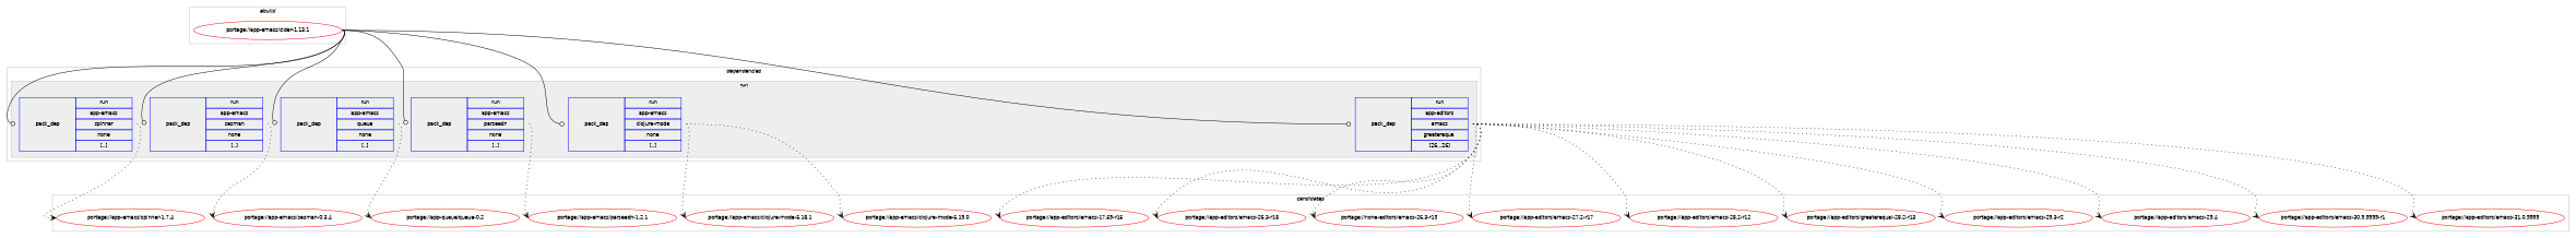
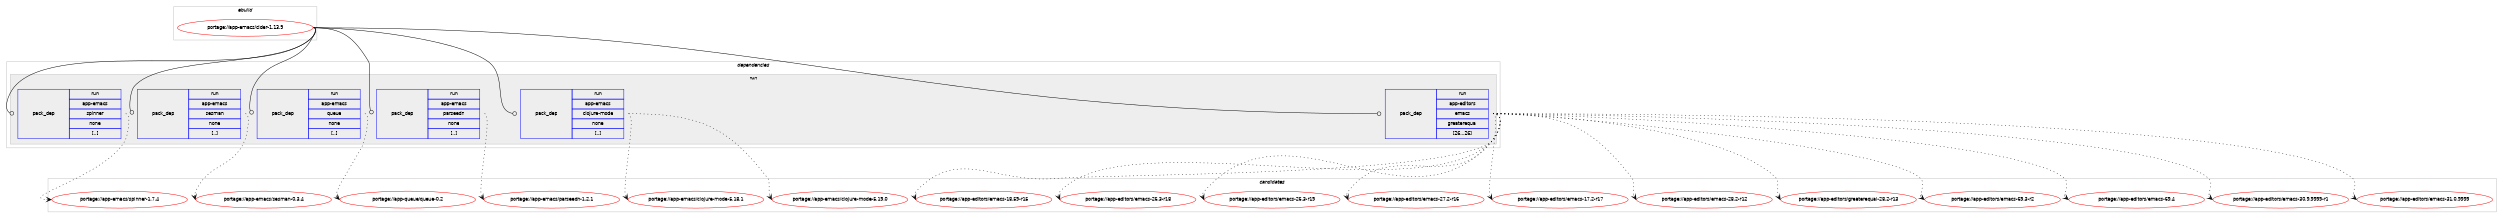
  digraph {
    compound=true
    concentrate=true
    fontname=Helvetica
    fontsize=10
    newrank=true
    rankdir=TB
    ranksep=1.5
    node [color=red fontname=Helvetica fontsize=10]
    edge [arrowhead=vee headport=w style=dotted tailport=e weight=100]
-   n1 [label="portage://app-emacs/cider-1.13.1" width=4]
+   n1 [label="portage://app-emacs/cider-1.13.9" width=4]
    n2 [color=blue label=<<TABLE BORDER="0" CELLBORDER="1" CELLSPACING="0" CELLPADDING="4" WIDTH="220"><TR><TD ROWSPAN="6" CELLPADDING="30">pack_dep</TD></TR><TR><TD WIDTH="110">run</TD></TR><TR><TD>app-editors</TD></TR><TR><TD>emacs</TD></TR><TR><TD>greaterequal</TD></TR><TR><TD>[26,,,26]</TD></TR></TABLE>> shape=none]
    n3 [color=blue label=<<TABLE BORDER="0" CELLBORDER="1" CELLSPACING="0" CELLPADDING="4" WIDTH="220"><TR><TD ROWSPAN="6" CELLPADDING="30">pack_dep</TD></TR><TR><TD WIDTH="110">run</TD></TR><TR><TD>app-emacs</TD></TR><TR><TD>clojure-mode</TD></TR><TR><TD>none</TD></TR><TR><TD>[,,]</TD></TR></TABLE>> shape=none]
    n4 [color=blue label=<<TABLE BORDER="0" CELLBORDER="1" CELLSPACING="0" CELLPADDING="4" WIDTH="220"><TR><TD ROWSPAN="6" CELLPADDING="30">pack_dep</TD></TR><TR><TD WIDTH="110">run</TD></TR><TR><TD>app-emacs</TD></TR><TR><TD>parseedn</TD></TR><TR><TD>none</TD></TR><TR><TD>[,,]</TD></TR></TABLE>> shape=none]
    n5 [color=blue label=<<TABLE BORDER="0" CELLBORDER="1" CELLSPACING="0" CELLPADDING="4" WIDTH="220"><TR><TD ROWSPAN="6" CELLPADDING="30">pack_dep</TD></TR><TR><TD WIDTH="110">run</TD></TR><TR><TD>app-emacs</TD></TR><TR><TD>queue</TD></TR><TR><TD>none</TD></TR><TR><TD>[,,]</TD></TR></TABLE>> shape=none]
    n6 [color=blue label=<<TABLE BORDER="0" CELLBORDER="1" CELLSPACING="0" CELLPADDING="4" WIDTH="220"><TR><TD ROWSPAN="6" CELLPADDING="30">pack_dep</TD></TR><TR><TD WIDTH="110">run</TD></TR><TR><TD>app-emacs</TD></TR><TR><TD>sesman</TD></TR><TR><TD>none</TD></TR><TR><TD>[,,]</TD></TR></TABLE>> shape=none]
    n7 [color=blue label=<<TABLE BORDER="0" CELLBORDER="1" CELLSPACING="0" CELLPADDING="4" WIDTH="220"><TR><TD ROWSPAN="6" CELLPADDING="30">pack_dep</TD></TR><TR><TD WIDTH="110">run</TD></TR><TR><TD>app-emacs</TD></TR><TR><TD>spinner</TD></TR><TR><TD>none</TD></TR><TR><TD>[,,]</TD></TR></TABLE>> shape=none]
    n8 [label="portage://app-editors/emacs-31.0.9999" width=4]
    n9 [label="portage://app-editors/emacs-30.9.9999-r1" width=4]
-   n10 [label="portage://app-editors/emacs-29.4" width=4]
-   n11 [label="portage://app-editors/emacs-29.3-r2" width=4]
+   n10 [label="portage://app-editors/emacs-69.4" width=4]
+   n11 [label="portage://app-editors/emacs-69.3-r2" width=4]
    n12 [label="portage://app-editors/greaterequal-28.2-r13" width=4]
    n13 [label="portage://app-editors/emacs-28.2-r12" width=4]
-   n14 [label="portage://app-editors/emacs-27.2-r17" width=4]
-   n16 [label="portage://none-editors/emacs-26.3-r19" width=4]
+   n14 [label="portage://app-editors/emacs-17.2-r17" width=4]
+   n15 [label="portage://app-editors/emacs-27.2-r16" width=4]
+   n16 [label="portage://app-editors/emacs-26.3-r19" width=4]
    n17 [label="portage://app-editors/emacs-26.3-r18" width=4]
-   n18 [label="portage://app-editors/emacs-17.59-r15" width=4]
+   n18 [label="portage://app-editors/emacs-18.59-r15" width=4]
    n19 [label="portage://app-emacs/clojure-mode-5.19.0" width=4]
    n20 [label="portage://app-emacs/clojure-mode-5.18.1" width=4]
    n21 [label="portage://app-emacs/parseedn-1.2.1" width=4]
    n22 [label="portage://app-queue/queue-0.2" width=4]
    n23 [label="portage://app-emacs/sesman-0.3.4" width=4]
    n24 [label="portage://app-emacs/spinner-1.7.4" width=4]
    subgraph cluster_1 {
      color=gray
      label=<<i>ebuild</i>>
      n1
    }
    subgraph cluster_2 {
      color=gray
      label=<<i>dependencies</i>>
      subgraph cluster_3 {
        color=gray
        fillcolor="#eeeeee"
        label=<<i>compile</i>>
        style=filled
      }
      subgraph cluster_4 {
        color=gray
        fillcolor="#eeeeee"
        label=<<i>compile and run</i>>
        style=filled
      }
      subgraph cluster_5 {
        color=gray
        fillcolor="#eeeeee"
        label=<<i>run</i>>
        style=filled
        subgraph sub_6 {
          color=gray
          fillcolor="#eeeeee"
          label=<<i>run</i>>
          style=filled
          n2
        }
        subgraph sub_7 {
          color=gray
          fillcolor="#eeeeee"
          label=<<i>run</i>>
          style=filled
          n3
        }
        subgraph sub_8 {
          color=gray
          fillcolor="#eeeeee"
          label=<<i>run</i>>
          style=filled
          n4
        }
        subgraph sub_9 {
          color=gray
          fillcolor="#eeeeee"
          label=<<i>run</i>>
          style=filled
          n5
        }
        subgraph sub_10 {
          color=gray
          fillcolor="#eeeeee"
          label=<<i>run</i>>
          style=filled
          n6
        }
        subgraph sub_11 {
          color=gray
          fillcolor="#eeeeee"
          label=<<i>run</i>>
          style=filled
          n7
        }
      }
    }
    subgraph cluster_12 {
      color=gray
      label=<<i>candidates</i>>
      rank=same
      subgraph sub_13 {
        color=black
        label=<<i>candidates</i>>
        nodesep=1
        rank=same
        n8
        n9
        n10
        n11
        n12
        n13
        n14
+       n15
        n16
        n17
        n18
      }
      subgraph sub_14 {
        color=black
        label=<<i>candidates</i>>
        nodesep=1
        rank=same
        n19
        n20
      }
      subgraph sub_15 {
        color=black
        label=<<i>candidates</i>>
        nodesep=1
        rank=same
        n21
      }
      subgraph sub_16 {
        color=black
        label=<<i>candidates</i>>
        nodesep=1
        rank=same
        n22
      }
      subgraph sub_17 {
        color=black
        label=<<i>candidates</i>>
        nodesep=1
        rank=same
        n23
      }
      subgraph sub_18 {
        color=black
        label=<<i>candidates</i>>
        nodesep=1
        rank=same
        n24
      }
    }
    n1 -> n2 [arrowhead=odot style=solid weight=20]
    n1 -> n3 [arrowhead=odot style=solid weight=20]
    n1 -> n4 [arrowhead=odot style=solid weight=20]
    n1 -> n5 [arrowhead=odot style=solid weight=20]
    n1 -> n6 [arrowhead=odot style=solid weight=20]
    n1 -> n7 [arrowhead=odot style=solid weight=20]
    n2 -> n8
    n2 -> n9
    n2 -> n10
    n2 -> n11
    n2 -> n12
    n2 -> n13
    n2 -> n14
+   n2 -> n15
    n2 -> n16
    n2 -> n17
    n2 -> n18
    n3 -> n19
    n3 -> n20
    n4 -> n21
    n5 -> n22
    n6 -> n23
    n7 -> n24
  }
